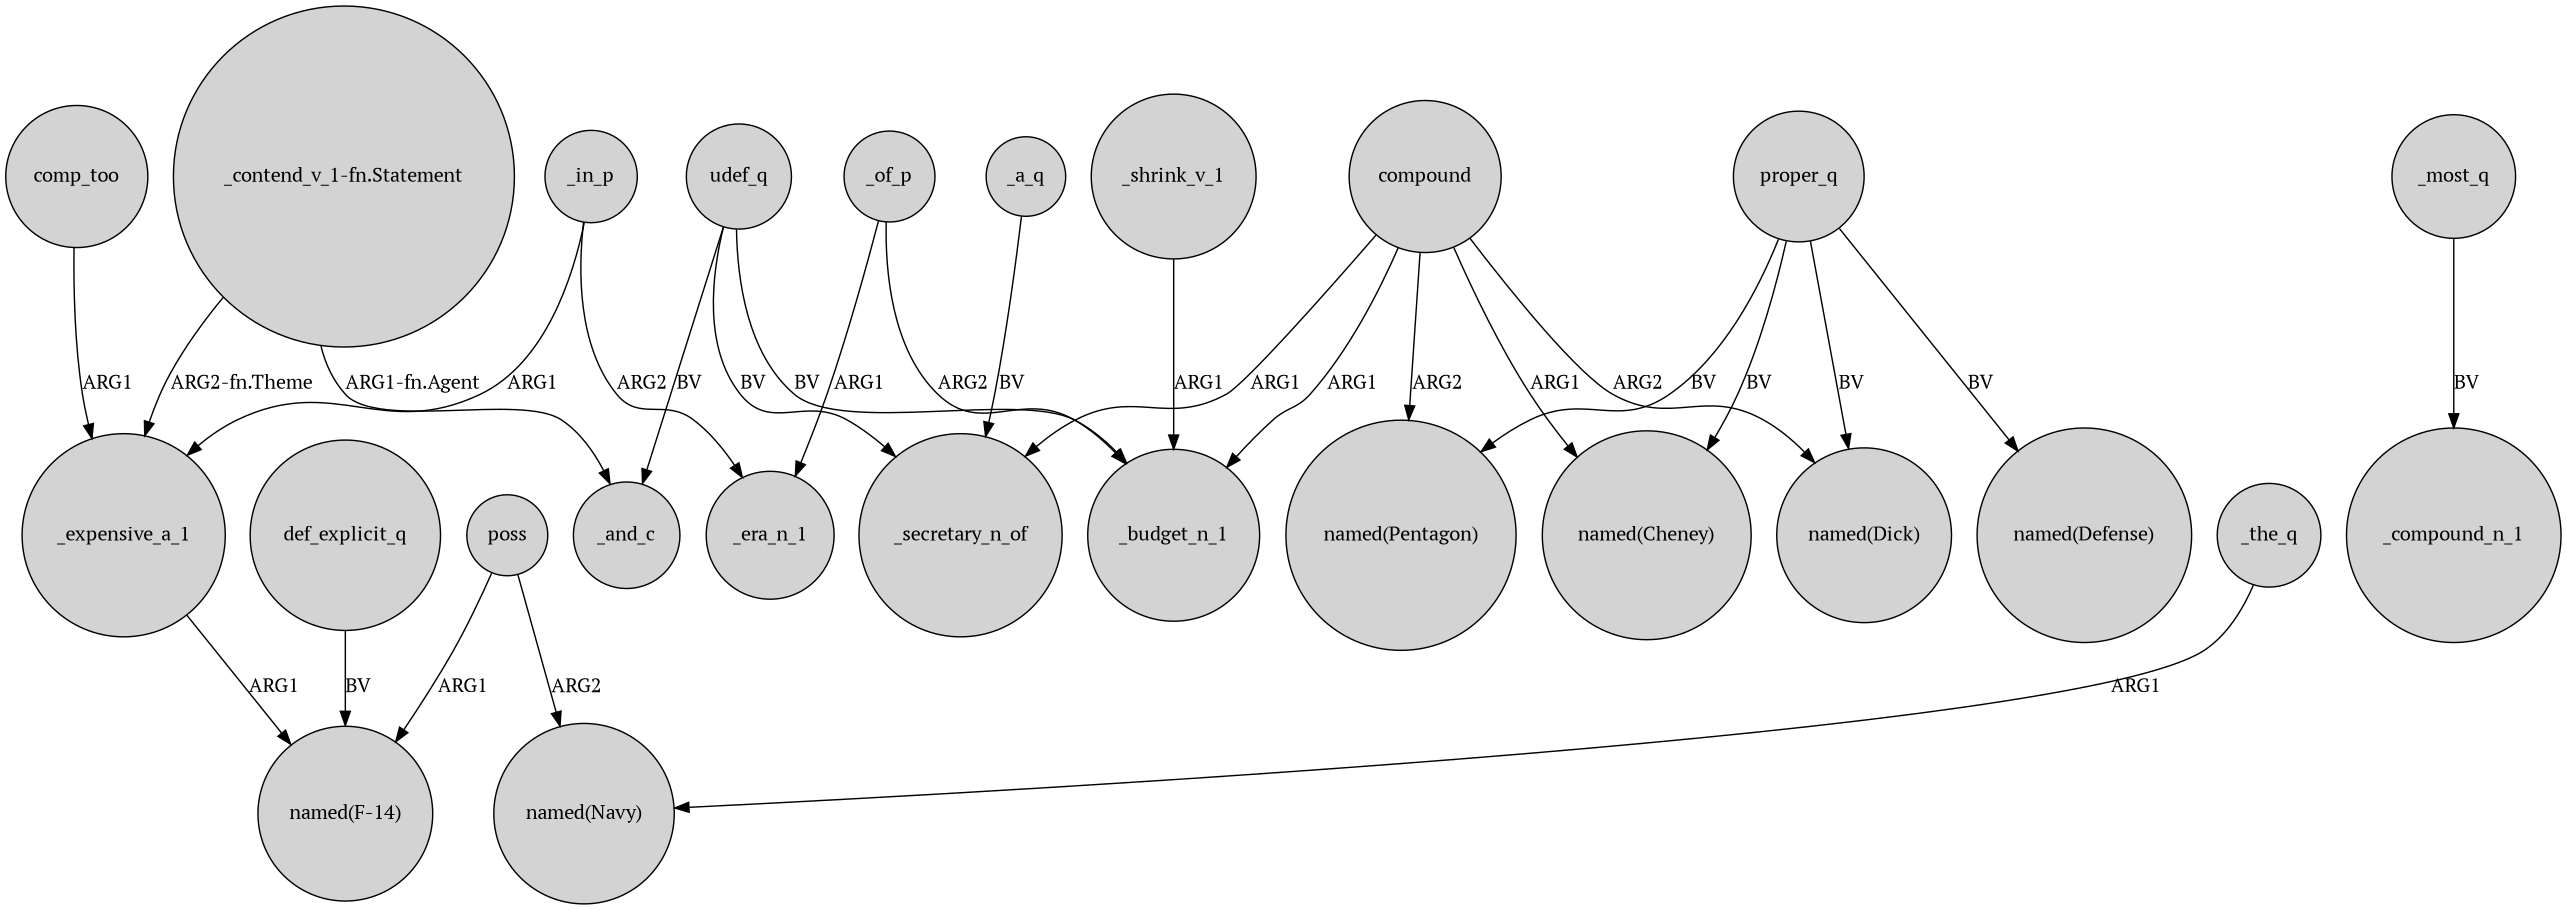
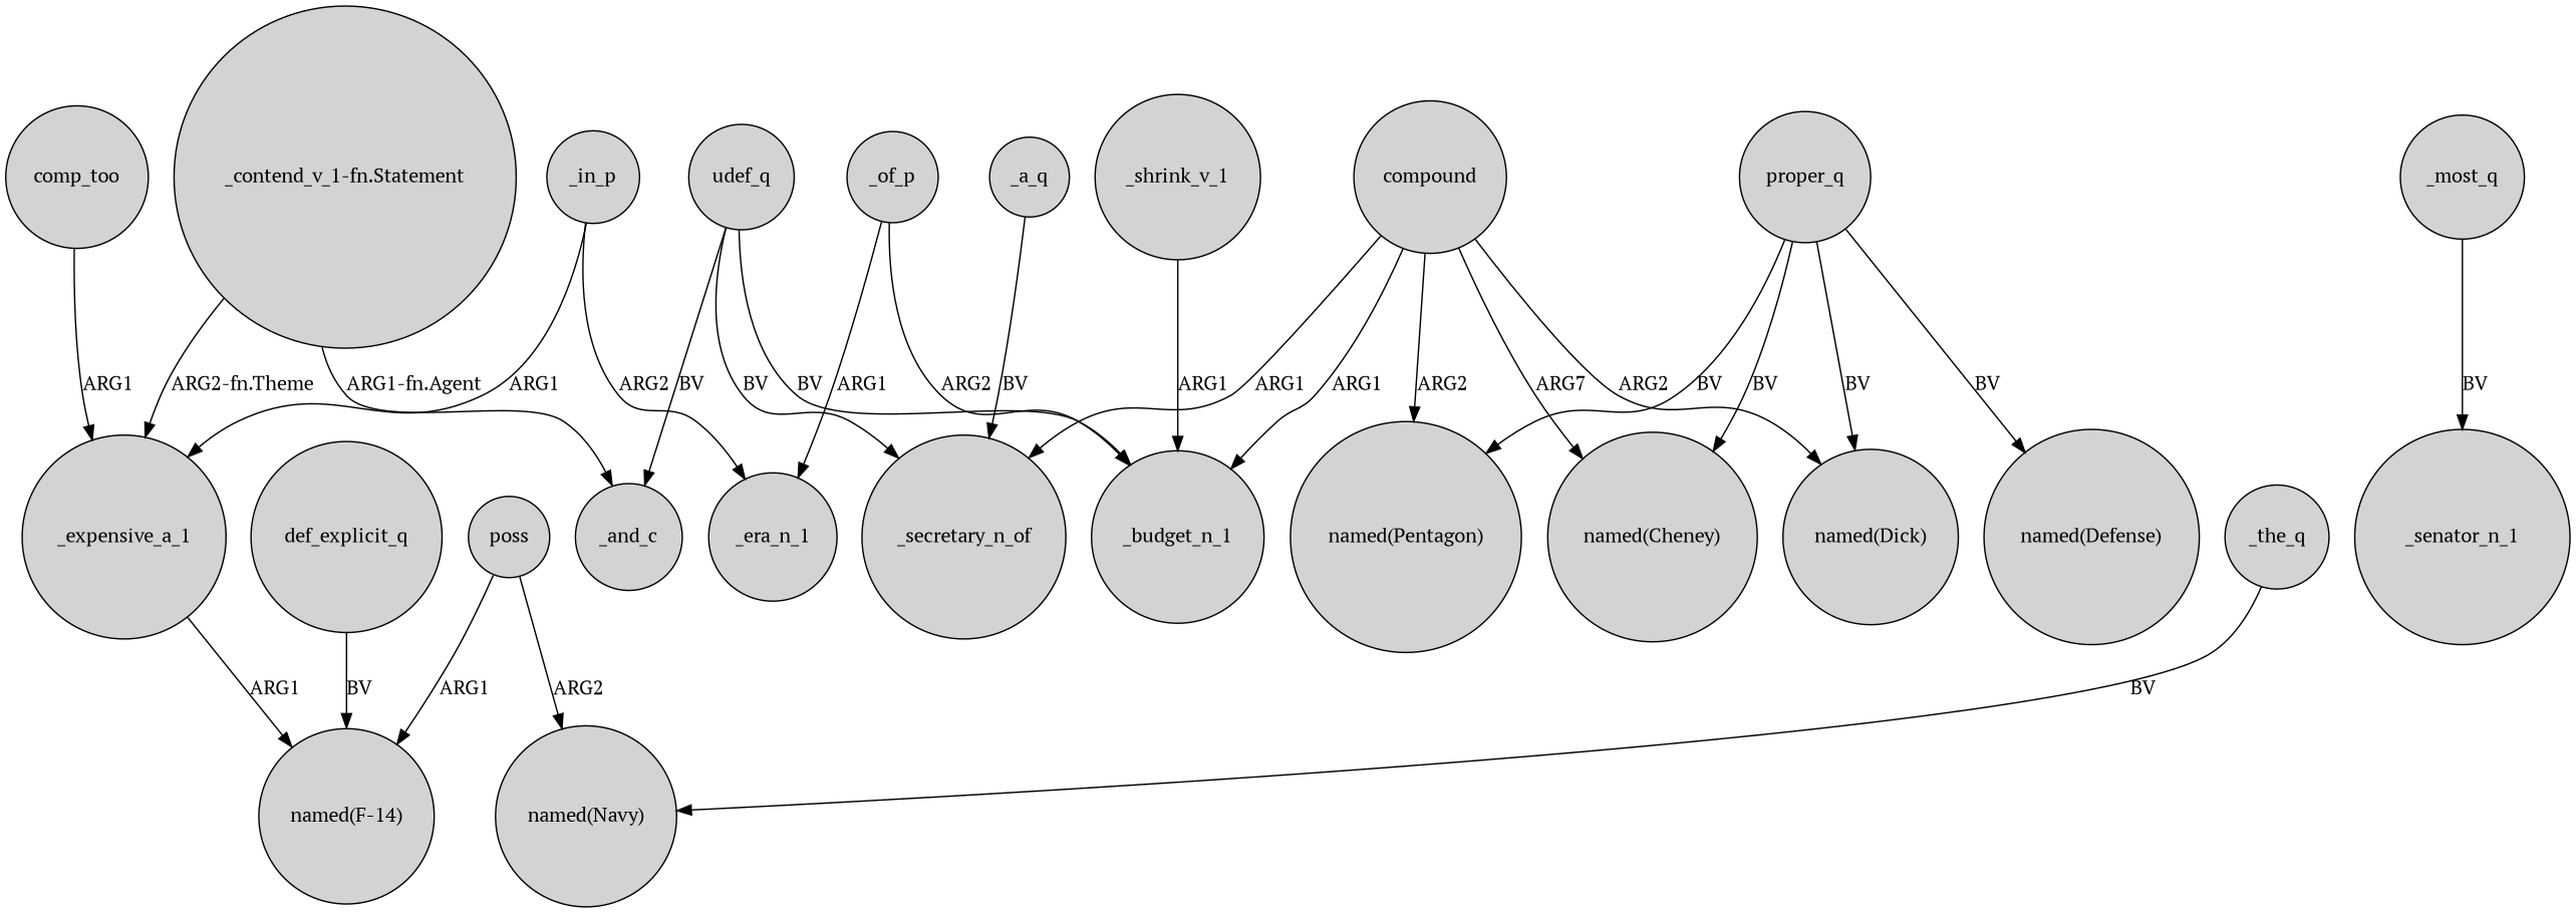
  digraph {
    fontname="PT Serif"
    node [fontname="PT Serif" shape=circle style=filled]
    edge [fontname="PT Serif"]
    poss
    "named(F-14)"
    "named(Navy)"
    udef_q
    _secretary_n_of
    _budget_n_1
    _and_c
    compound
    "named(Dick)"
    "named(Pentagon)"
    "named(Cheney)"
    proper_q
    "named(Defense)"
    _shrink_v_1
    "_contend_v_1-fn.Statement"
    _expensive_a_1
    def_explicit_q
    _a_q
    _the_q
    _of_p
    _era_n_1
    _in_p
    comp_too
    _most_q
-   _senator_n_1 [label=_compound_n_1]
+   _senator_n_1
    poss -> "named(F-14)" [label=ARG1]
    poss -> "named(Navy)" [label=ARG2]
    udef_q -> _secretary_n_of [label=BV]
    udef_q -> _budget_n_1 [label=BV]
    udef_q -> _and_c [label=BV]
    compound -> _secretary_n_of [label=ARG1]
    compound -> _budget_n_1 [label=ARG1]
    compound -> "named(Dick)" [label=ARG2]
    compound -> "named(Pentagon)" [label=ARG2]
-   compound -> "named(Cheney)" [label=ARG1]
+   compound -> "named(Cheney)" [label=ARG7]
    proper_q -> "named(Dick)" [label=BV]
    proper_q -> "named(Pentagon)" [label=BV]
    proper_q -> "named(Cheney)" [label=BV]
    proper_q -> "named(Defense)" [label=BV]
    _shrink_v_1 -> _budget_n_1 [label=ARG1]
    "_contend_v_1-fn.Statement" -> _and_c [label="ARG1-fn.Agent"]
    "_contend_v_1-fn.Statement" -> _expensive_a_1 [label="ARG2-fn.Theme"]
    _expensive_a_1 -> "named(F-14)" [label=ARG1]
    def_explicit_q -> "named(F-14)" [label=BV]
    _a_q -> _secretary_n_of [label=BV]
-   _the_q -> "named(Navy)" [label=ARG1]
+   _the_q -> "named(Navy)" [label=BV]
    _of_p -> _budget_n_1 [label=ARG2]
    _of_p -> _era_n_1 [label=ARG1]
    _in_p -> _expensive_a_1 [label=ARG1]
    _in_p -> _era_n_1 [label=ARG2]
    comp_too -> _expensive_a_1 [label=ARG1]
    _most_q -> _senator_n_1 [label=BV]
  }
